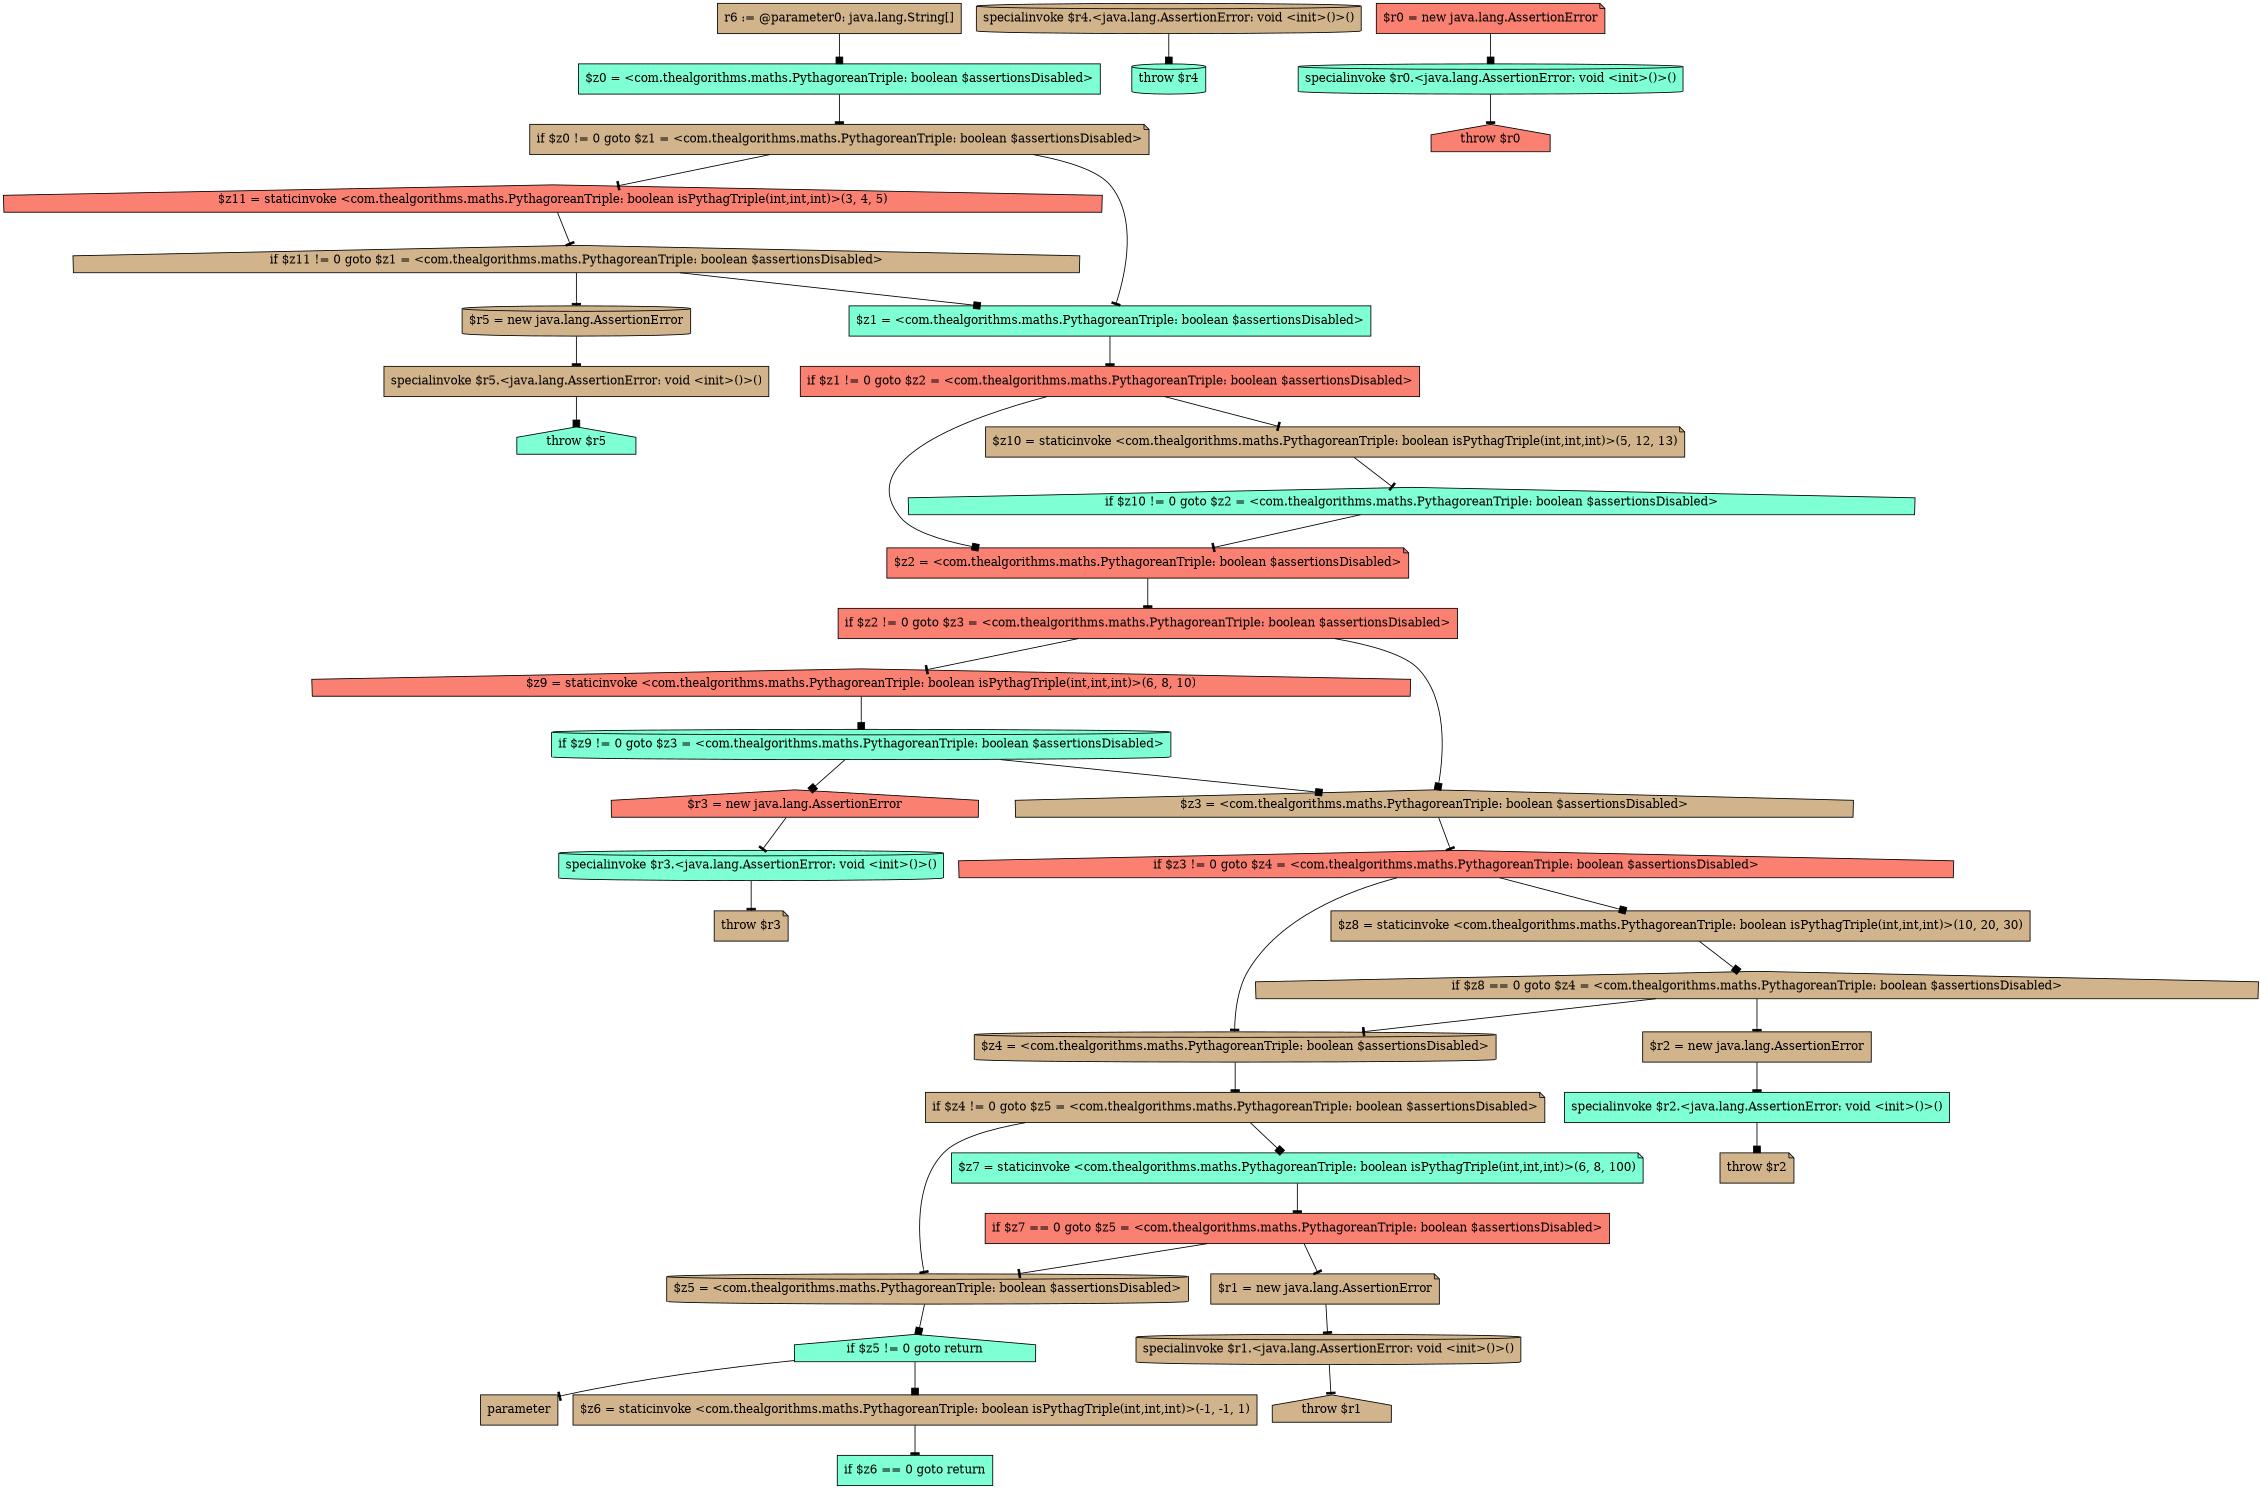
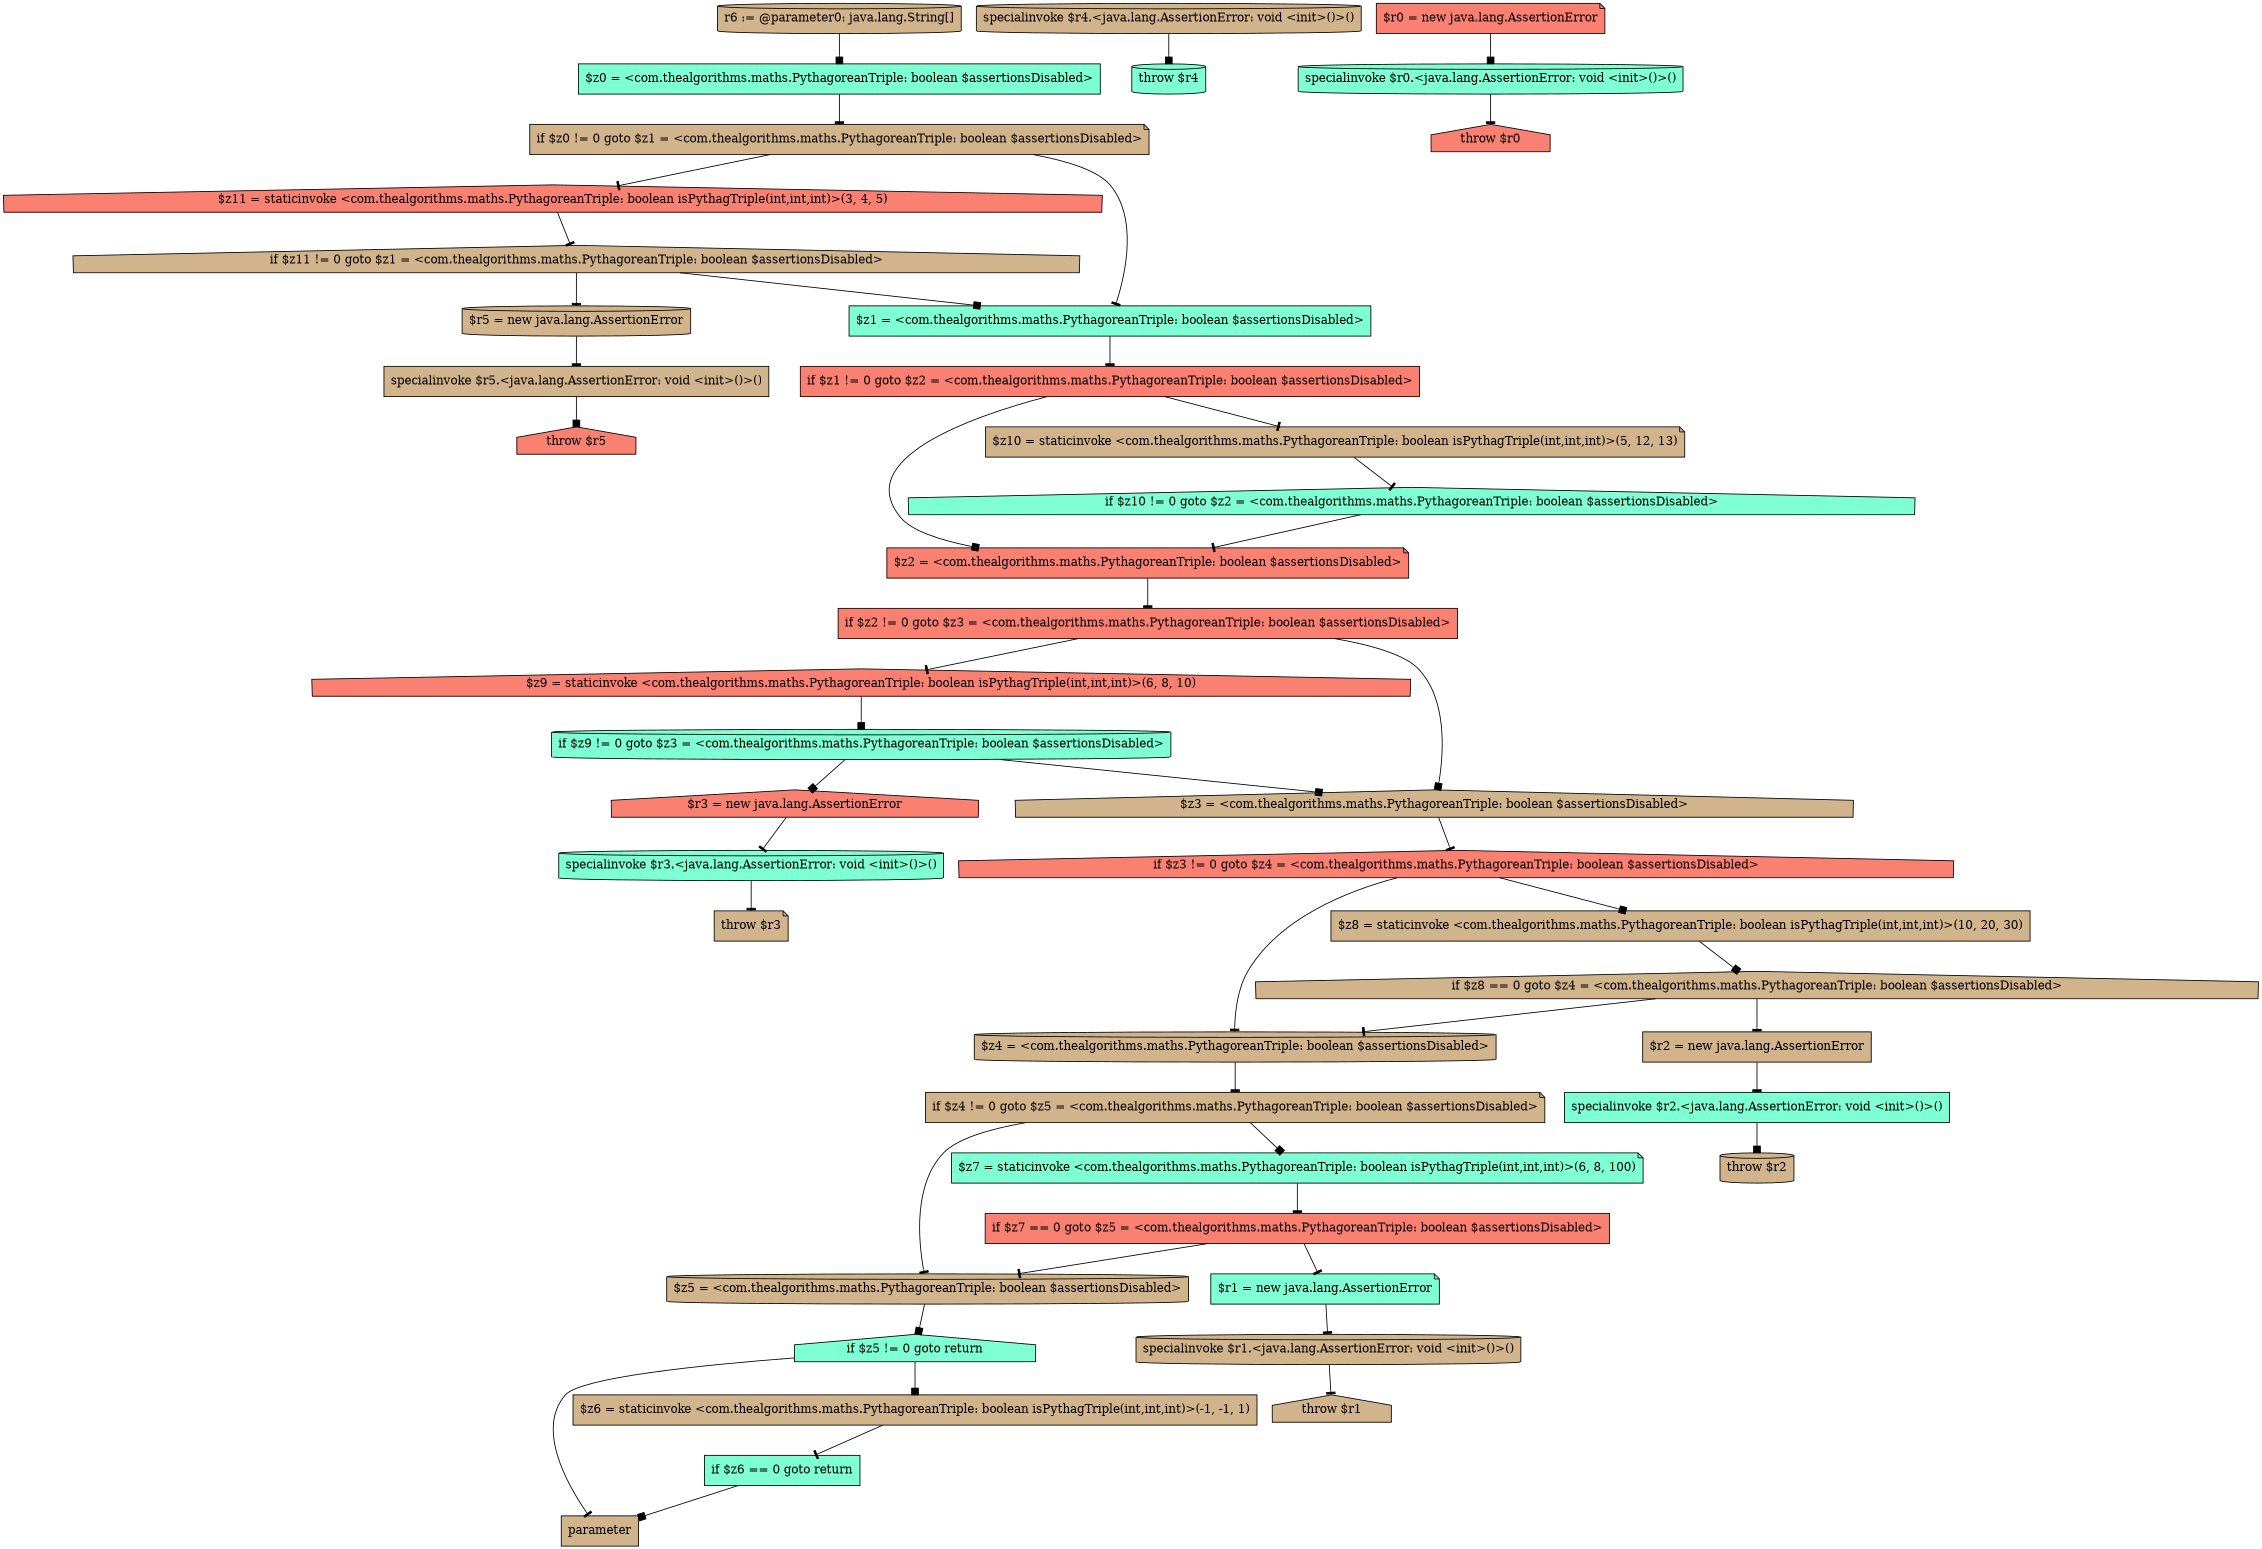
  digraph {
    node [fillcolor=tan shape=box style=filled]
    edge [arrowhead=tee]
-   "r6 := @parameter0: java.lang.String[]"
+   "r6 := @parameter0: java.lang.String[]" [shape=cylinder]
    "$z0 = <com.thealgorithms.maths.PythagoreanTriple: boolean $assertionsDisabled>" [fillcolor=aquamarine]
    "if $z0 != 0 goto $z1 = <com.thealgorithms.maths.PythagoreanTriple: boolean $assertionsDisabled>" [shape=note]
    "$z11 = staticinvoke <com.thealgorithms.maths.PythagoreanTriple: boolean isPythagTriple(int,int,int)>(3, 4, 5)" [fillcolor=salmon shape=house]
    "$z1 = <com.thealgorithms.maths.PythagoreanTriple: boolean $assertionsDisabled>" [fillcolor=aquamarine]
    "if $z11 != 0 goto $z1 = <com.thealgorithms.maths.PythagoreanTriple: boolean $assertionsDisabled>" [shape=house]
    "if $z1 != 0 goto $z2 = <com.thealgorithms.maths.PythagoreanTriple: boolean $assertionsDisabled>" [fillcolor=salmon]
    "$r5 = new java.lang.AssertionError" [shape=cylinder]
    "specialinvoke $r5.<java.lang.AssertionError: void <init>()>()"
-   "throw $r5" [fillcolor=aquamarine shape=house]
+   "throw $r5" [fillcolor=salmon shape=house]
    "$z10 = staticinvoke <com.thealgorithms.maths.PythagoreanTriple: boolean isPythagTriple(int,int,int)>(5, 12, 13)" [shape=note]
    "$z2 = <com.thealgorithms.maths.PythagoreanTriple: boolean $assertionsDisabled>" [fillcolor=salmon shape=note]
    "if $z10 != 0 goto $z2 = <com.thealgorithms.maths.PythagoreanTriple: boolean $assertionsDisabled>" [fillcolor=aquamarine shape=house]
    "if $z2 != 0 goto $z3 = <com.thealgorithms.maths.PythagoreanTriple: boolean $assertionsDisabled>" [fillcolor=salmon]
    "specialinvoke $r4.<java.lang.AssertionError: void <init>()>()" [shape=cylinder]
    "throw $r4" [fillcolor=aquamarine shape=cylinder]
    "$z9 = staticinvoke <com.thealgorithms.maths.PythagoreanTriple: boolean isPythagTriple(int,int,int)>(6, 8, 10)" [fillcolor=salmon shape=house]
    "$z3 = <com.thealgorithms.maths.PythagoreanTriple: boolean $assertionsDisabled>" [shape=house]
    "if $z9 != 0 goto $z3 = <com.thealgorithms.maths.PythagoreanTriple: boolean $assertionsDisabled>" [fillcolor=aquamarine shape=cylinder]
    "if $z3 != 0 goto $z4 = <com.thealgorithms.maths.PythagoreanTriple: boolean $assertionsDisabled>" [fillcolor=salmon shape=house]
    "$r3 = new java.lang.AssertionError" [fillcolor=salmon shape=house]
    "specialinvoke $r3.<java.lang.AssertionError: void <init>()>()" [fillcolor=aquamarine shape=cylinder]
    "throw $r3" [shape=note]
    "$z8 = staticinvoke <com.thealgorithms.maths.PythagoreanTriple: boolean isPythagTriple(int,int,int)>(10, 20, 30)"
    "$z4 = <com.thealgorithms.maths.PythagoreanTriple: boolean $assertionsDisabled>" [shape=cylinder]
    "if $z8 == 0 goto $z4 = <com.thealgorithms.maths.PythagoreanTriple: boolean $assertionsDisabled>" [shape=house]
    "if $z4 != 0 goto $z5 = <com.thealgorithms.maths.PythagoreanTriple: boolean $assertionsDisabled>" [shape=note]
    "$r2 = new java.lang.AssertionError"
    "specialinvoke $r2.<java.lang.AssertionError: void <init>()>()" [fillcolor=aquamarine]
-   "throw $r2" [shape=note]
+   "throw $r2" [shape=cylinder]
    "$z7 = staticinvoke <com.thealgorithms.maths.PythagoreanTriple: boolean isPythagTriple(int,int,int)>(6, 8, 100)" [fillcolor=aquamarine shape=note]
    "$z5 = <com.thealgorithms.maths.PythagoreanTriple: boolean $assertionsDisabled>" [shape=cylinder]
    "if $z7 == 0 goto $z5 = <com.thealgorithms.maths.PythagoreanTriple: boolean $assertionsDisabled>" [fillcolor=salmon]
    "if $z5 != 0 goto return" [fillcolor=aquamarine shape=house]
-   "$r1 = new java.lang.AssertionError" [shape=note]
+   "$r1 = new java.lang.AssertionError" [fillcolor=aquamarine shape=note]
    "specialinvoke $r1.<java.lang.AssertionError: void <init>()>()" [shape=cylinder]
    "throw $r1" [shape=house]
    "$z6 = staticinvoke <com.thealgorithms.maths.PythagoreanTriple: boolean isPythagTriple(int,int,int)>(-1, -1, 1)"
    n39 [label=parameter]
    "if $z6 == 0 goto return" [fillcolor=aquamarine]
    "$r0 = new java.lang.AssertionError" [fillcolor=salmon shape=note]
    "specialinvoke $r0.<java.lang.AssertionError: void <init>()>()" [fillcolor=aquamarine shape=cylinder]
    "throw $r0" [fillcolor=salmon shape=house]
    "r6 := @parameter0: java.lang.String[]" -> "$z0 = <com.thealgorithms.maths.PythagoreanTriple: boolean $assertionsDisabled>" [arrowhead=box]
    "$z0 = <com.thealgorithms.maths.PythagoreanTriple: boolean $assertionsDisabled>" -> "if $z0 != 0 goto $z1 = <com.thealgorithms.maths.PythagoreanTriple: boolean $assertionsDisabled>"
    "if $z0 != 0 goto $z1 = <com.thealgorithms.maths.PythagoreanTriple: boolean $assertionsDisabled>" -> "$z11 = staticinvoke <com.thealgorithms.maths.PythagoreanTriple: boolean isPythagTriple(int,int,int)>(3, 4, 5)"
    "if $z0 != 0 goto $z1 = <com.thealgorithms.maths.PythagoreanTriple: boolean $assertionsDisabled>" -> "$z1 = <com.thealgorithms.maths.PythagoreanTriple: boolean $assertionsDisabled>"
    "$z11 = staticinvoke <com.thealgorithms.maths.PythagoreanTriple: boolean isPythagTriple(int,int,int)>(3, 4, 5)" -> "if $z11 != 0 goto $z1 = <com.thealgorithms.maths.PythagoreanTriple: boolean $assertionsDisabled>"
    "$z1 = <com.thealgorithms.maths.PythagoreanTriple: boolean $assertionsDisabled>" -> "if $z1 != 0 goto $z2 = <com.thealgorithms.maths.PythagoreanTriple: boolean $assertionsDisabled>"
    "if $z11 != 0 goto $z1 = <com.thealgorithms.maths.PythagoreanTriple: boolean $assertionsDisabled>" -> "$z1 = <com.thealgorithms.maths.PythagoreanTriple: boolean $assertionsDisabled>" [arrowhead=box]
    "if $z11 != 0 goto $z1 = <com.thealgorithms.maths.PythagoreanTriple: boolean $assertionsDisabled>" -> "$r5 = new java.lang.AssertionError"
    "if $z1 != 0 goto $z2 = <com.thealgorithms.maths.PythagoreanTriple: boolean $assertionsDisabled>" -> "$z10 = staticinvoke <com.thealgorithms.maths.PythagoreanTriple: boolean isPythagTriple(int,int,int)>(5, 12, 13)"
    "if $z1 != 0 goto $z2 = <com.thealgorithms.maths.PythagoreanTriple: boolean $assertionsDisabled>" -> "$z2 = <com.thealgorithms.maths.PythagoreanTriple: boolean $assertionsDisabled>" [arrowhead=box]
    "$r5 = new java.lang.AssertionError" -> "specialinvoke $r5.<java.lang.AssertionError: void <init>()>()"
    "specialinvoke $r5.<java.lang.AssertionError: void <init>()>()" -> "throw $r5" [arrowhead=box]
    "$z10 = staticinvoke <com.thealgorithms.maths.PythagoreanTriple: boolean isPythagTriple(int,int,int)>(5, 12, 13)" -> "if $z10 != 0 goto $z2 = <com.thealgorithms.maths.PythagoreanTriple: boolean $assertionsDisabled>"
    "$z2 = <com.thealgorithms.maths.PythagoreanTriple: boolean $assertionsDisabled>" -> "if $z2 != 0 goto $z3 = <com.thealgorithms.maths.PythagoreanTriple: boolean $assertionsDisabled>"
    "if $z10 != 0 goto $z2 = <com.thealgorithms.maths.PythagoreanTriple: boolean $assertionsDisabled>" -> "$z2 = <com.thealgorithms.maths.PythagoreanTriple: boolean $assertionsDisabled>"
    "if $z2 != 0 goto $z3 = <com.thealgorithms.maths.PythagoreanTriple: boolean $assertionsDisabled>" -> "$z9 = staticinvoke <com.thealgorithms.maths.PythagoreanTriple: boolean isPythagTriple(int,int,int)>(6, 8, 10)"
    "if $z2 != 0 goto $z3 = <com.thealgorithms.maths.PythagoreanTriple: boolean $assertionsDisabled>" -> "$z3 = <com.thealgorithms.maths.PythagoreanTriple: boolean $assertionsDisabled>" [arrowhead=box]
    "specialinvoke $r4.<java.lang.AssertionError: void <init>()>()" -> "throw $r4" [arrowhead=box]
    "$z9 = staticinvoke <com.thealgorithms.maths.PythagoreanTriple: boolean isPythagTriple(int,int,int)>(6, 8, 10)" -> "if $z9 != 0 goto $z3 = <com.thealgorithms.maths.PythagoreanTriple: boolean $assertionsDisabled>" [arrowhead=box]
    "$z3 = <com.thealgorithms.maths.PythagoreanTriple: boolean $assertionsDisabled>" -> "if $z3 != 0 goto $z4 = <com.thealgorithms.maths.PythagoreanTriple: boolean $assertionsDisabled>"
    "if $z9 != 0 goto $z3 = <com.thealgorithms.maths.PythagoreanTriple: boolean $assertionsDisabled>" -> "$z3 = <com.thealgorithms.maths.PythagoreanTriple: boolean $assertionsDisabled>" [arrowhead=box]
    "if $z9 != 0 goto $z3 = <com.thealgorithms.maths.PythagoreanTriple: boolean $assertionsDisabled>" -> "$r3 = new java.lang.AssertionError" [arrowhead=box]
    "if $z3 != 0 goto $z4 = <com.thealgorithms.maths.PythagoreanTriple: boolean $assertionsDisabled>" -> "$z8 = staticinvoke <com.thealgorithms.maths.PythagoreanTriple: boolean isPythagTriple(int,int,int)>(10, 20, 30)" [arrowhead=box]
    "if $z3 != 0 goto $z4 = <com.thealgorithms.maths.PythagoreanTriple: boolean $assertionsDisabled>" -> "$z4 = <com.thealgorithms.maths.PythagoreanTriple: boolean $assertionsDisabled>"
    "$r3 = new java.lang.AssertionError" -> "specialinvoke $r3.<java.lang.AssertionError: void <init>()>()"
    "specialinvoke $r3.<java.lang.AssertionError: void <init>()>()" -> "throw $r3"
    "$z8 = staticinvoke <com.thealgorithms.maths.PythagoreanTriple: boolean isPythagTriple(int,int,int)>(10, 20, 30)" -> "if $z8 == 0 goto $z4 = <com.thealgorithms.maths.PythagoreanTriple: boolean $assertionsDisabled>" [arrowhead=box]
    "$z4 = <com.thealgorithms.maths.PythagoreanTriple: boolean $assertionsDisabled>" -> "if $z4 != 0 goto $z5 = <com.thealgorithms.maths.PythagoreanTriple: boolean $assertionsDisabled>"
    "if $z8 == 0 goto $z4 = <com.thealgorithms.maths.PythagoreanTriple: boolean $assertionsDisabled>" -> "$z4 = <com.thealgorithms.maths.PythagoreanTriple: boolean $assertionsDisabled>"
    "if $z8 == 0 goto $z4 = <com.thealgorithms.maths.PythagoreanTriple: boolean $assertionsDisabled>" -> "$r2 = new java.lang.AssertionError"
    "if $z4 != 0 goto $z5 = <com.thealgorithms.maths.PythagoreanTriple: boolean $assertionsDisabled>" -> "$z7 = staticinvoke <com.thealgorithms.maths.PythagoreanTriple: boolean isPythagTriple(int,int,int)>(6, 8, 100)" [arrowhead=box]
    "if $z4 != 0 goto $z5 = <com.thealgorithms.maths.PythagoreanTriple: boolean $assertionsDisabled>" -> "$z5 = <com.thealgorithms.maths.PythagoreanTriple: boolean $assertionsDisabled>"
    "$r2 = new java.lang.AssertionError" -> "specialinvoke $r2.<java.lang.AssertionError: void <init>()>()"
    "specialinvoke $r2.<java.lang.AssertionError: void <init>()>()" -> "throw $r2" [arrowhead=box]
    "$z7 = staticinvoke <com.thealgorithms.maths.PythagoreanTriple: boolean isPythagTriple(int,int,int)>(6, 8, 100)" -> "if $z7 == 0 goto $z5 = <com.thealgorithms.maths.PythagoreanTriple: boolean $assertionsDisabled>"
    "$z5 = <com.thealgorithms.maths.PythagoreanTriple: boolean $assertionsDisabled>" -> "if $z5 != 0 goto return" [arrowhead=box]
    "if $z7 == 0 goto $z5 = <com.thealgorithms.maths.PythagoreanTriple: boolean $assertionsDisabled>" -> "$z5 = <com.thealgorithms.maths.PythagoreanTriple: boolean $assertionsDisabled>"
    "if $z7 == 0 goto $z5 = <com.thealgorithms.maths.PythagoreanTriple: boolean $assertionsDisabled>" -> "$r1 = new java.lang.AssertionError"
    "if $z5 != 0 goto return" -> "$z6 = staticinvoke <com.thealgorithms.maths.PythagoreanTriple: boolean isPythagTriple(int,int,int)>(-1, -1, 1)" [arrowhead=box]
    "if $z5 != 0 goto return" -> n39
    "$r1 = new java.lang.AssertionError" -> "specialinvoke $r1.<java.lang.AssertionError: void <init>()>()"
    "specialinvoke $r1.<java.lang.AssertionError: void <init>()>()" -> "throw $r1"
    "$z6 = staticinvoke <com.thealgorithms.maths.PythagoreanTriple: boolean isPythagTriple(int,int,int)>(-1, -1, 1)" -> "if $z6 == 0 goto return"
+   "if $z6 == 0 goto return" -> n39 [arrowhead=box]
    "$r0 = new java.lang.AssertionError" -> "specialinvoke $r0.<java.lang.AssertionError: void <init>()>()" [arrowhead=box]
    "specialinvoke $r0.<java.lang.AssertionError: void <init>()>()" -> "throw $r0"
  }
